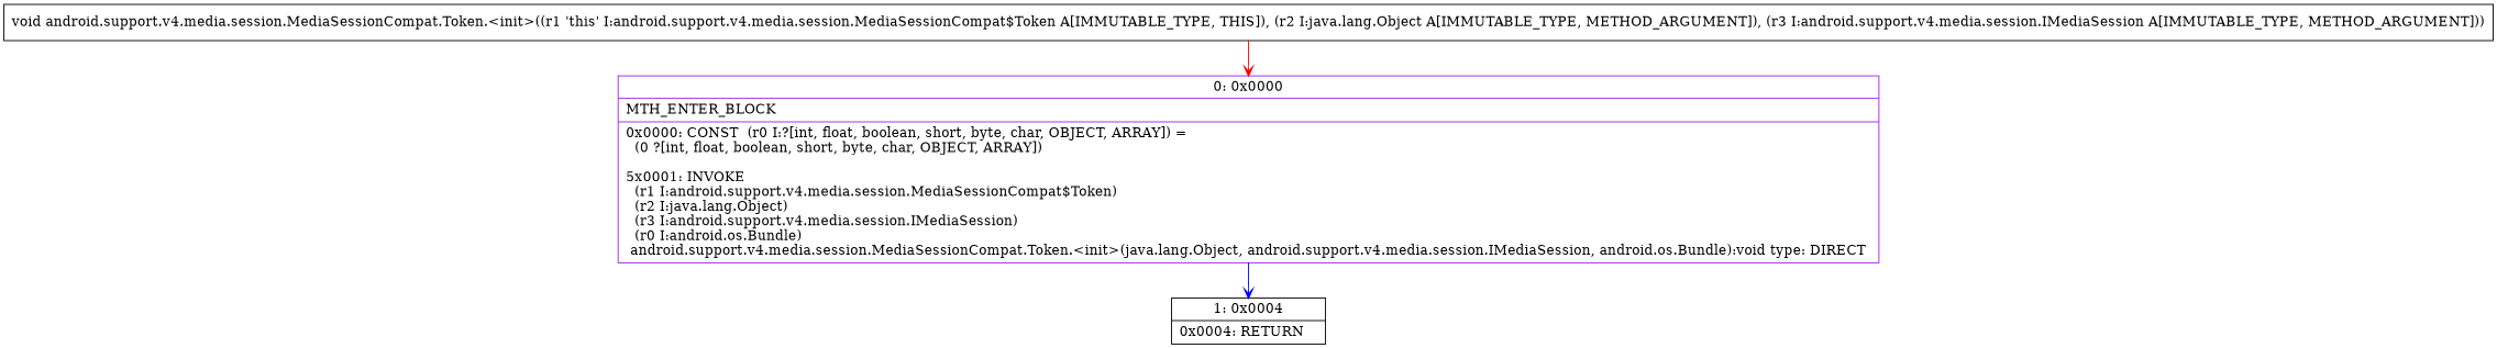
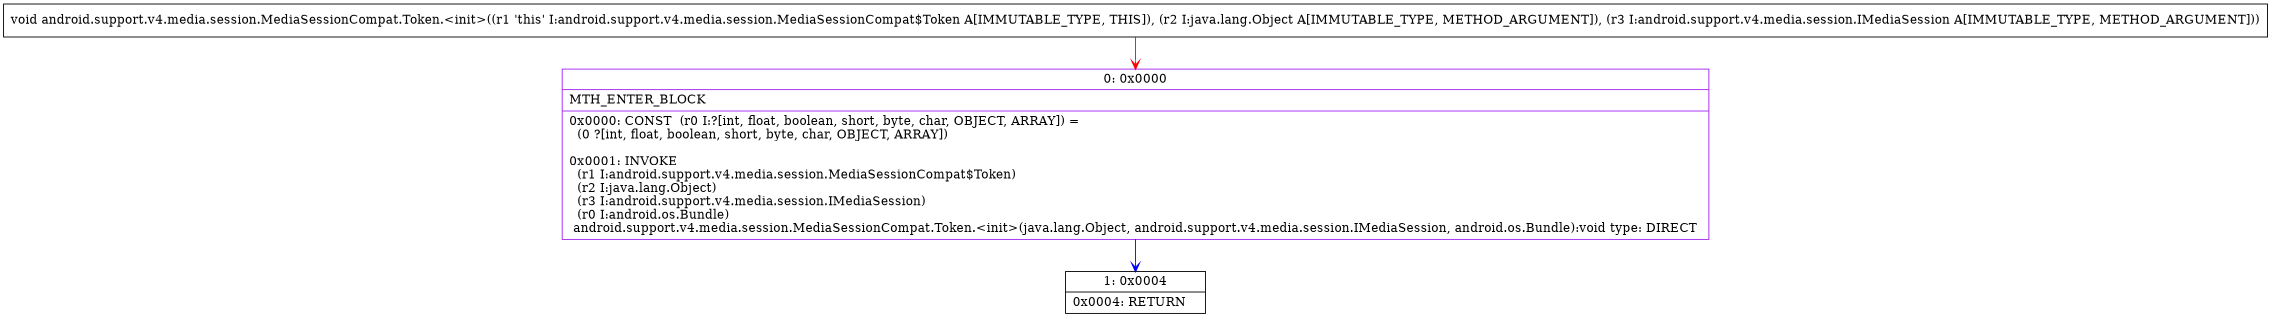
  digraph {
    node [shape=record color=black]
    edge [arrowhead=vee]
-   n1 [label="{0\:\ 0x0000|MTH_ENTER_BLOCK\l|0x0000: CONST  (r0 I:?[int, float, boolean, short, byte, char, OBJECT, ARRAY]) = \l  (0 ?[int, float, boolean, short, byte, char, OBJECT, ARRAY])\l \l5x0001: INVOKE  \l  (r1 I:android.support.v4.media.session.MediaSessionCompat$Token)\l  (r2 I:java.lang.Object)\l  (r3 I:android.support.v4.media.session.IMediaSession)\l  (r0 I:android.os.Bundle)\l android.support.v4.media.session.MediaSessionCompat.Token.\<init\>(java.lang.Object, android.support.v4.media.session.IMediaSession, android.os.Bundle):void type: DIRECT \l}" color=purple]
+   n1 [label="{0\:\ 0x0000|MTH_ENTER_BLOCK\l|0x0000: CONST  (r0 I:?[int, float, boolean, short, byte, char, OBJECT, ARRAY]) = \l  (0 ?[int, float, boolean, short, byte, char, OBJECT, ARRAY])\l \l0x0001: INVOKE  \l  (r1 I:android.support.v4.media.session.MediaSessionCompat$Token)\l  (r2 I:java.lang.Object)\l  (r3 I:android.support.v4.media.session.IMediaSession)\l  (r0 I:android.os.Bundle)\l android.support.v4.media.session.MediaSessionCompat.Token.\<init\>(java.lang.Object, android.support.v4.media.session.IMediaSession, android.os.Bundle):void type: DIRECT \l}" color=purple]
    n2 [label="{1\:\ 0x0004|0x0004: RETURN   \l}"]
    n3 [label="{void android.support.v4.media.session.MediaSessionCompat.Token.\<init\>((r1 'this' I:android.support.v4.media.session.MediaSessionCompat$Token A[IMMUTABLE_TYPE, THIS]), (r2 I:java.lang.Object A[IMMUTABLE_TYPE, METHOD_ARGUMENT]), (r3 I:android.support.v4.media.session.IMediaSession A[IMMUTABLE_TYPE, METHOD_ARGUMENT])) }"]
    n1 -> n2 [color=blue]
    n3 -> n1 [color=red]
  }
